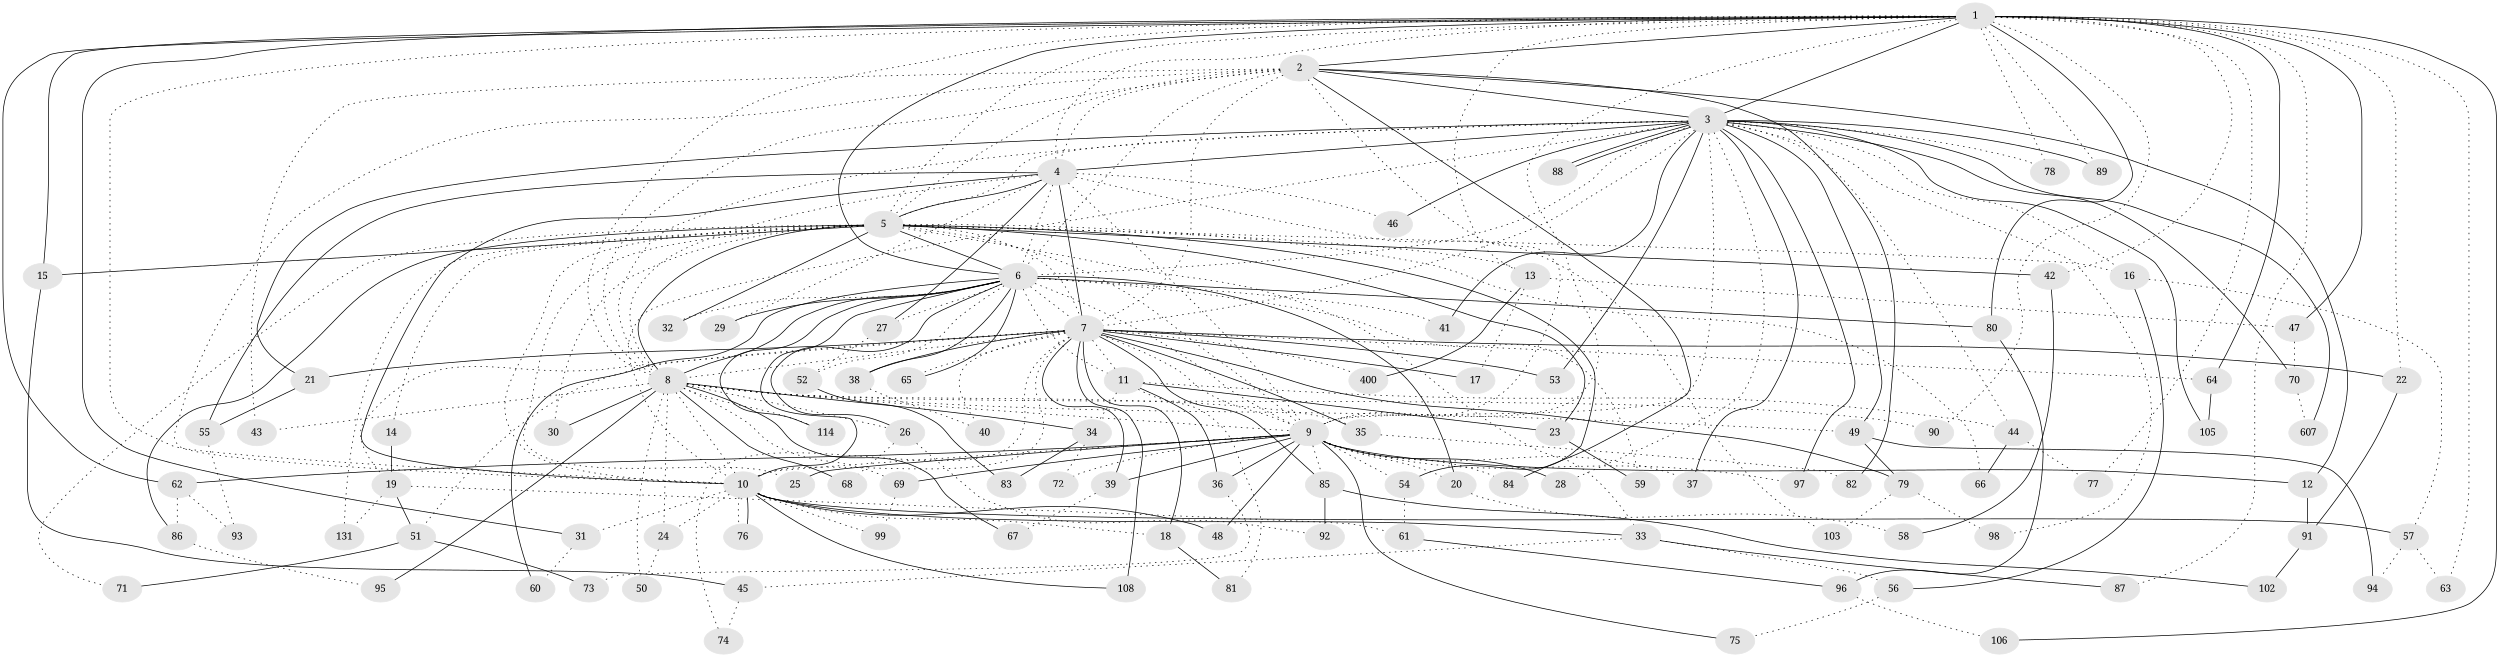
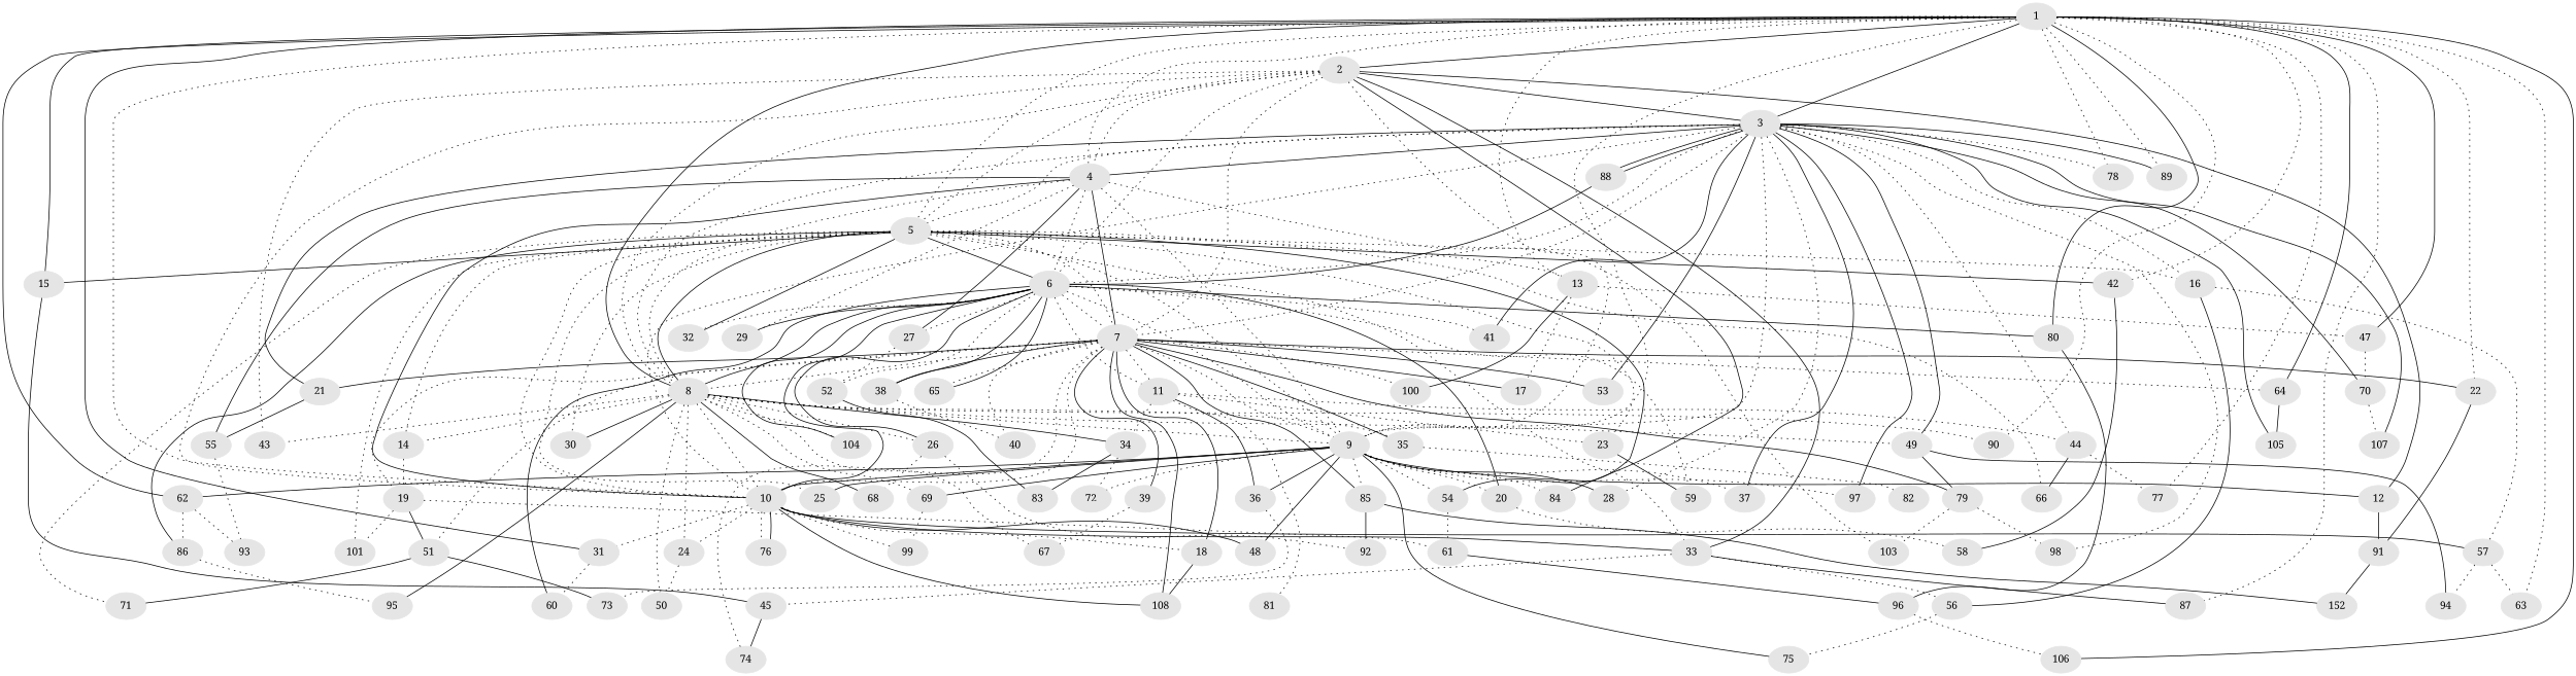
  graph {
    fontname="Noto Serif"
    node [color=gray90 fontname="Noto Serif" style=filled]
    edge [fontname="Noto Serif" style=dotted]
    1
    2
    3
    4
    5
    6
    8
    9
    10
    13
    15
    22
    31
    42
    47
    62
    63
    64
    77
    78
    80
    87
    89
    90
    106
    7
    12
    43
    82
    84
    16
    21
    28
    37
    41
    44
-   46
    49
    53
    70
    88
    97
    98
    105
-   107 [label=607]
+   107
    27
    29
    55
    103
    14
    23
    25
    30
    32
    33
    54
    66
    71
    86
-   101 [label=131]
+   101
    11
    20
    26
    38
    52
    59
    60
    65
-   104 [label=114]
+   104
    17
    18
    19
    35
    39
    40
    51
    74
    79
    85
-   100 [label=400]
+   100
    108
    24
    34
    50
    67
    68
    69
    95
    36
    48
    72
    75
    57
    76
    99
    45
    91
    58
    93
    96
    56
    94
    61
    81
    92
    83
    73
-   102
+   102 [label=152]
    1 -- 2 [style=solid]
    1 -- 3 [style=solid]
    1 -- 4
    1 -- 5
-   1 -- 6 [style=solid]
-   1 -- 8
+   88 -- 6 [style=solid]
+   1 -- 8 [style=solid]
    1 -- 9
    1 -- 10
    1 -- 13
    1 -- 15 [style=solid]
    1 -- 22
    1 -- 31 [style=solid]
    1 -- 42
    1 -- 47 [style=solid]
    1 -- 62 [style=solid]
    1 -- 63
    1 -- 64 [style=solid]
    1 -- 77
    1 -- 78
    1 -- 80 [style=solid]
    1 -- 87
    1 -- 89
    1 -- 90
    1 -- 106 [style=solid]
    2 -- 3 [style=solid]
    2 -- 4
    2 -- 5
    2 -- 6
    2 -- 8
    2 -- 9
    2 -- 10
    2 -- 7
    2 -- 12 [style=solid]
    2 -- 43
-   2 -- 82 [style=solid]
+   2 -- 33 [style=solid]
    2 -- 84 [style=solid]
    3 -- 4 [style=solid]
    3 -- 5
    3 -- 6
    3 -- 8
    3 -- 9
    3 -- 10
    3 -- 78
    3 -- 89 [style=solid]
    3 -- 7
    3 -- 16
    3 -- 21 [style=solid]
    3 -- 28
    3 -- 37 [style=solid]
    3 -- 41 [style=solid]
    3 -- 44
-   3 -- 46 [style=solid]
    3 -- 49 [style=solid]
    3 -- 53 [style=solid]
    3 -- 70 [style=solid]
    3 -- 88 [style=solid]
    3 -- 88 [style=solid]
    3 -- 97 [style=solid]
    3 -- 98
    3 -- 105 [style=solid]
    3 -- 107 [style=solid]
-   4 -- 5 [style=solid]
    4 -- 6
    4 -- 8
    4 -- 9
    4 -- 10 [style=solid]
    4 -- 7 [style=solid]
-   4 -- 46
    4 -- 27 [style=solid]
    4 -- 29
    4 -- 55 [style=solid]
    4 -- 103
    5 -- 6 [style=solid]
    5 -- 8 [style=solid]
    5 -- 9
    5 -- 10
    5 -- 13
    5 -- 15 [style=solid]
    5 -- 42 [style=solid]
    5 -- 7
    5 -- 16
    5 -- 14
-   5 -- 23 [style=solid]
+   5 -- 23
    5 -- 25
    5 -- 30
    5 -- 32 [style=solid]
    5 -- 33
    5 -- 54 [style=solid]
    5 -- 66
    5 -- 71
    5 -- 86 [style=solid]
    5 -- 101
    6 -- 8 [style=solid]
    6 -- 9
    6 -- 10 [style=solid]
    6 -- 80 [style=solid]
    6 -- 7
    6 -- 41
    6 -- 27
    6 -- 29 [style=solid]
    6 -- 32
    6 -- 11
    6 -- 20 [style=solid]
    6 -- 26 [style=solid]
    6 -- 38 [style=solid]
    6 -- 52
    6 -- 59
    6 -- 60 [style=solid]
    6 -- 65 [style=solid]
    6 -- 104 [style=solid]
    8 -- 9
    8 -- 10
    8 -- 90
    8 -- 43
    8 -- 49
+   8 -- 14
    8 -- 30 [style=solid]
    8 -- 26
    8 -- 104
    8 -- 35
    8 -- 24
    8 -- 34 [style=solid]
    8 -- 50
-   8 -- 67 [style=solid]
+   8 -- 67
    8 -- 68 [style=solid]
    8 -- 69
    8 -- 95 [style=solid]
-   9 -- 10
+   9 -- 10 [style=solid]
    9 -- 62 [style=solid]
    9 -- 12 [style=solid]
    9 -- 84
    9 -- 28 [style=solid]
    9 -- 37
    9 -- 97
    9 -- 25 [style=solid]
    9 -- 54
    9 -- 20
-   9 -- 39 [style=solid]
    9 -- 85
    9 -- 69 [style=solid]
    9 -- 36 [style=solid]
    9 -- 48 [style=solid]
    9 -- 72
    9 -- 75 [style=solid]
    10 -- 31
    10 -- 33 [style=solid]
    10 -- 18
    10 -- 108 [style=solid]
    10 -- 24
    10 -- 48 [style=solid]
    10 -- 57 [style=solid]
    10 -- 76
    10 -- 76 [style=solid]
    10 -- 99
    13 -- 47
    13 -- 17
    13 -- 100 [style=solid]
    15 -- 45 [style=solid]
    22 -- 91 [style=solid]
    31 -- 60
    42 -- 58 [style=solid]
    47 -- 70
    62 -- 86
    62 -- 93
    64 -- 105 [style=solid]
    80 -- 96 [style=solid]
    7 -- 8
    7 -- 9
    7 -- 10
    7 -- 22 [style=solid]
    7 -- 64
    7 -- 21 [style=solid]
    7 -- 53 [style=solid]
    7 -- 11
    7 -- 38 [style=solid]
    7 -- 65
    7 -- 17 [style=solid]
    7 -- 18 [style=solid]
    7 -- 19
    7 -- 35 [style=solid]
    7 -- 39 [style=solid]
    7 -- 40
    7 -- 51
    7 -- 74
    7 -- 79 [style=solid]
    7 -- 85 [style=solid]
    7 -- 100
    7 -- 108 [style=solid]
    12 -- 91 [style=solid]
    16 -- 57
    16 -- 56 [style=solid]
    21 -- 55 [style=solid]
    44 -- 77
    44 -- 66 [style=solid]
    49 -- 79 [style=solid]
    49 -- 94 [style=solid]
    70 -- 107
    27 -- 52
    55 -- 93
-   14 -- 19 [style=solid]
+   14 -- 19
    23 -- 59 [style=solid]
    33 -- 87 [style=solid]
    33 -- 45
    33 -- 56
    54 -- 61
    86 -- 95
    11 -- 44
-   11 -- 23 [style=solid]
+   11 -- 23
    11 -- 34
    11 -- 36 [style=solid]
    11 -- 81
    20 -- 58
    26 -- 68
    26 -- 92
    38 -- 40
    52 -- 83 [style=solid]
-   18 -- 81 [style=solid]
+   18 -- 108 [style=solid]
    19 -- 101
    19 -- 51 [style=solid]
    19 -- 61
    35 -- 82
    39 -- 67
    51 -- 71 [style=solid]
    51 -- 73 [style=solid]
    79 -- 98
    79 -- 103
    85 -- 92 [style=solid]
    85 -- 102 [style=solid]
    24 -- 50
    34 -- 72
    34 -- 83 [style=solid]
    69 -- 99
    36 -- 73
    57 -- 63
    57 -- 94
-   45 -- 74
+   45 -- 74 [style=solid]
    91 -- 102 [style=solid]
    96 -- 106
    56 -- 75
    61 -- 96 [style=solid]
  }
